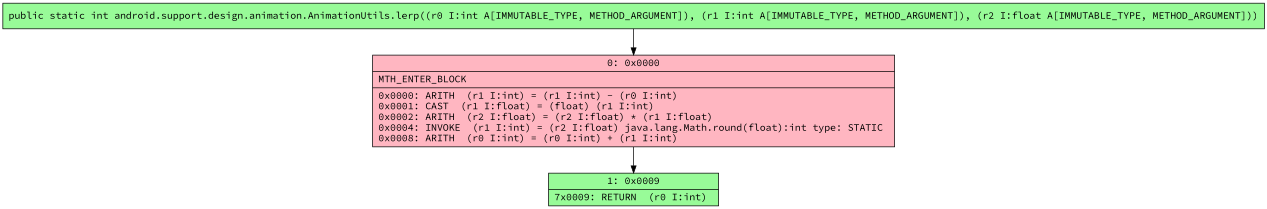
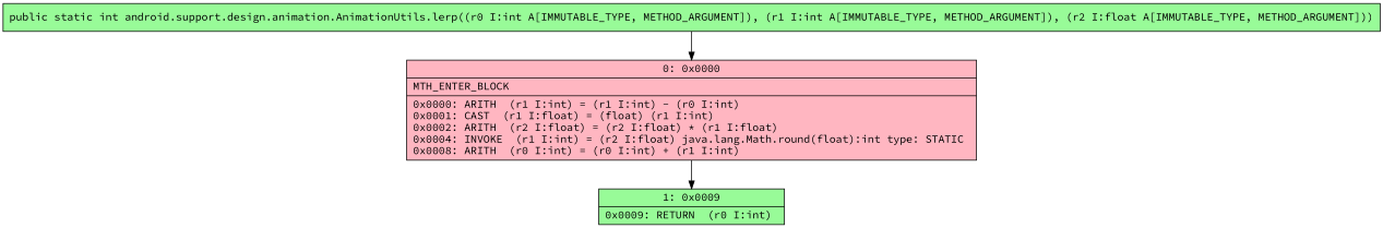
  digraph {
    fontname="Source Code Pro"
    node [shape=record style=filled fillcolor=palegreen fontname="Source Code Pro"]
    edge [fontname="Source Code Pro"]
    n1 [label="{0\:\ 0x0000|MTH_ENTER_BLOCK\l|0x0000: ARITH  (r1 I:int) = (r1 I:int) \- (r0 I:int) \l0x0001: CAST  (r1 I:float) = (float) (r1 I:int) \l0x0002: ARITH  (r2 I:float) = (r2 I:float) * (r1 I:float) \l0x0004: INVOKE  (r1 I:int) = (r2 I:float) java.lang.Math.round(float):int type: STATIC \l0x0008: ARITH  (r0 I:int) = (r0 I:int) + (r1 I:int) \l}" fillcolor=lightpink]
-   n2 [label="{1\:\ 0x0009|7x0009: RETURN  (r0 I:int) \l}"]
+   n2 [label="{1\:\ 0x0009|0x0009: RETURN  (r0 I:int) \l}"]
    n3 [label="{public static int android.support.design.animation.AnimationUtils.lerp((r0 I:int A[IMMUTABLE_TYPE, METHOD_ARGUMENT]), (r1 I:int A[IMMUTABLE_TYPE, METHOD_ARGUMENT]), (r2 I:float A[IMMUTABLE_TYPE, METHOD_ARGUMENT])) }"]
    n1 -> n2
    n3 -> n1
  }
